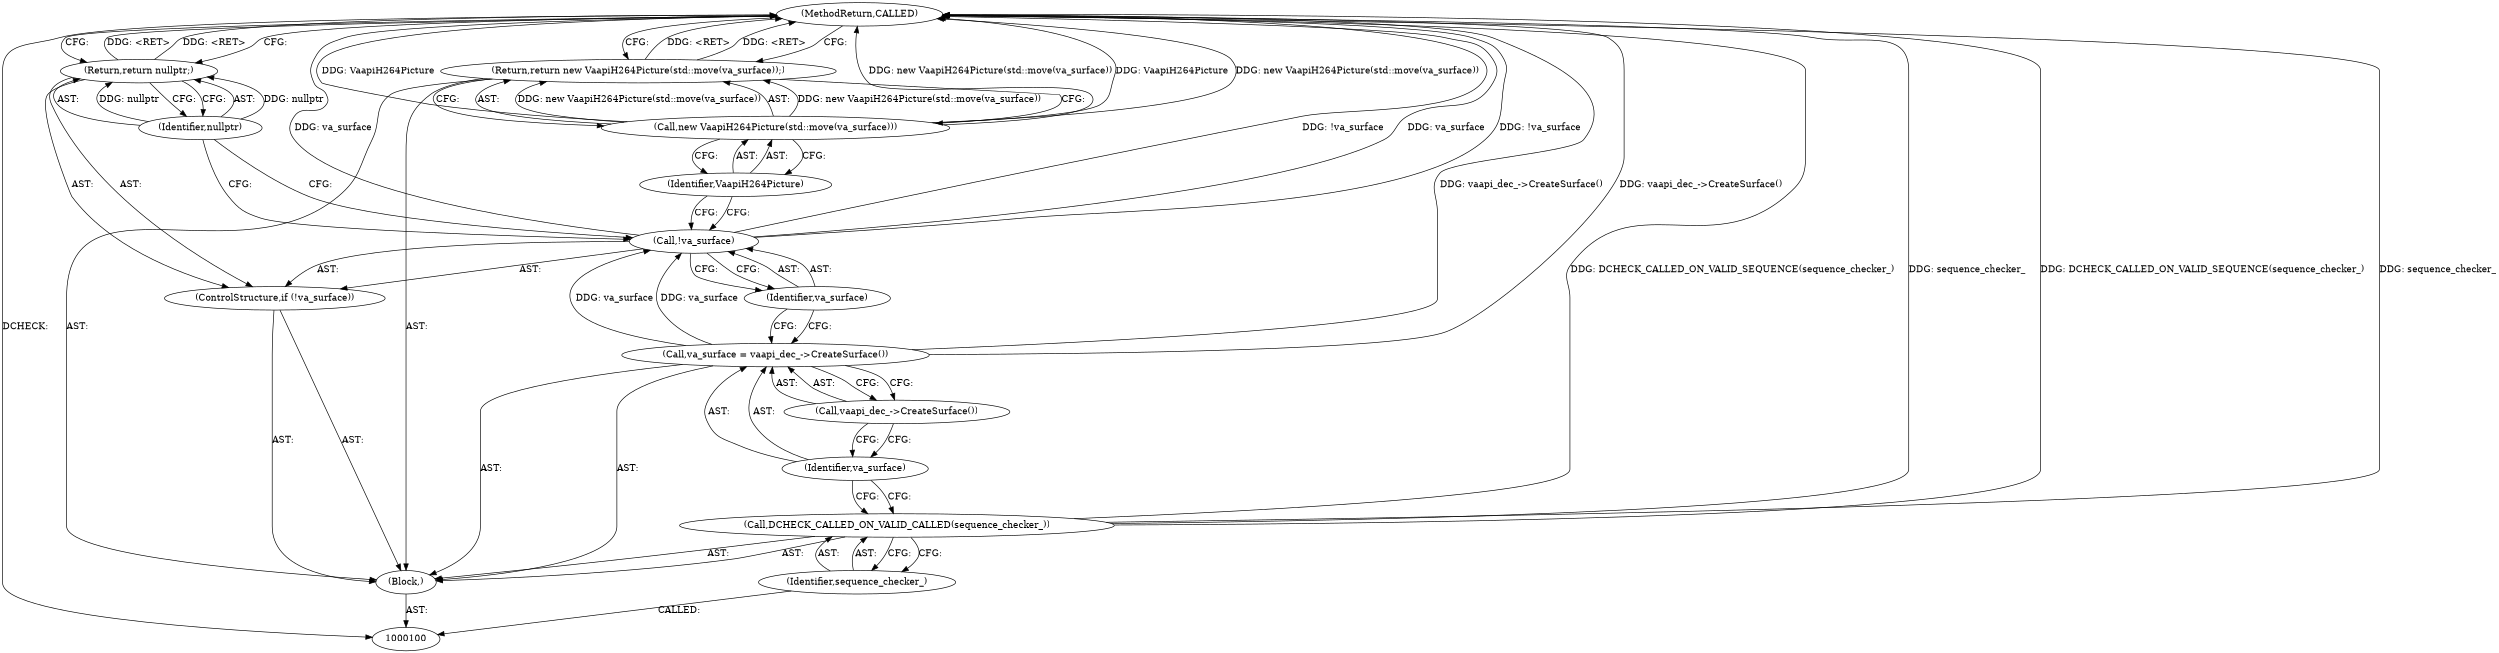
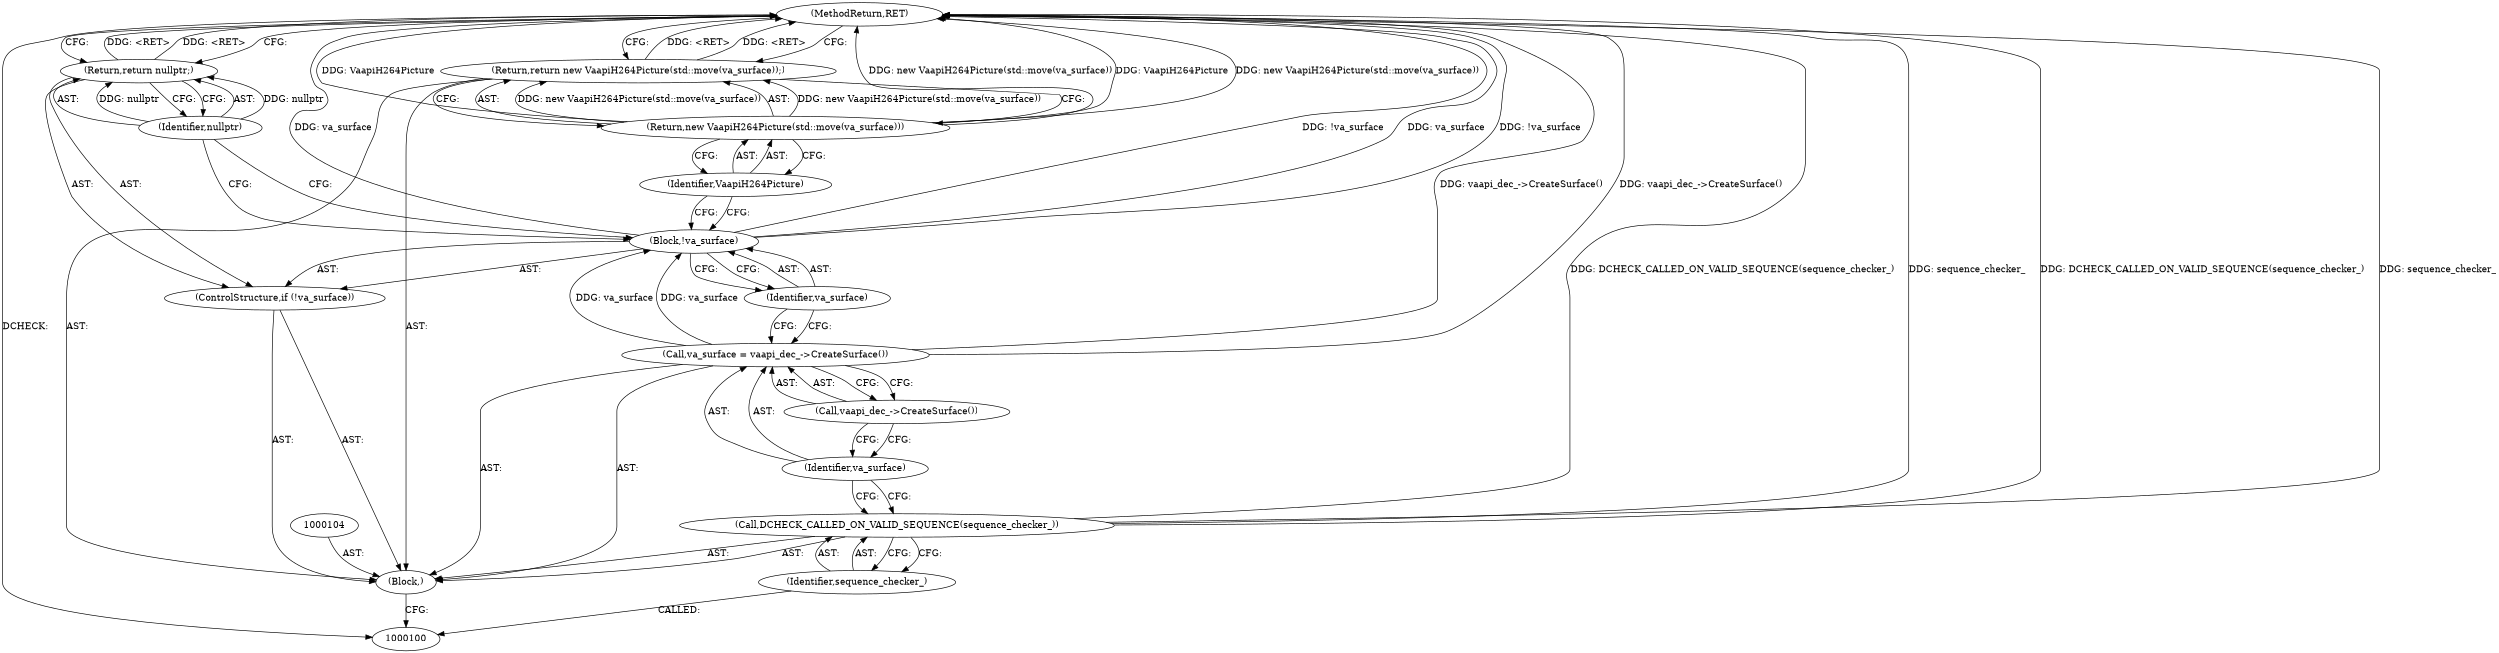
  digraph {
-   n1 [label="(MethodReturn,CALLED)"]
+   n1 [label="(MethodReturn,RET)"]
    n2 [label="(Return,return nullptr;)"]
    n3 [label="(Return,return new VaapiH264Picture(std::move(va_surface));)"]
    1000100
    n5 [label="(ControlStructure,if (!va_surface))"]
    n6 [label="(Identifier,nullptr)"]
    n7 [label="(Block,)"]
-   n8 [label="(Call,new VaapiH264Picture(std::move(va_surface)))"]
-   n9 [label="(Call,DCHECK_CALLED_ON_VALID_CALLED(sequence_checker_))"]
+   n8 [label="(Return,new VaapiH264Picture(std::move(va_surface)))"]
+   n9 [label="(Call,DCHECK_CALLED_ON_VALID_SEQUENCE(sequence_checker_))"]
    n10 [label="(Identifier,sequence_checker_)"]
    n11 [label="(Call,va_surface = vaapi_dec_->CreateSurface())"]
    n12 [label="(Call,vaapi_dec_->CreateSurface())"]
-   n13 [label="(Call,!va_surface)"]
+   n13 [label="(Block,!va_surface)"]
    n14 [label="(Identifier,va_surface)"]
    n15 [label="(Identifier,va_surface)"]
    n16 [label="(Identifier,VaapiH264Picture)"]
+   1000104
    n1 -> n2 [label="CFG: "]
    n1 -> n2 [label="CFG: "]
    n1 -> n3 [label="CFG: "]
    n1 -> n3 [label="CFG: "]
    n1 -> 1000100 [label="DCHECK: "]
    n2 -> n1 [label="DDG: <RET>"]
    n2 -> n1 [label="DDG: <RET>"]
    n2 -> n5 [label="AST: "]
    n2 -> n5 [label="AST: "]
    n2 -> n6 [label="CFG: "]
    n2 -> n6 [label="CFG: "]
    n3 -> n1 [label="DDG: <RET>"]
    n3 -> n1 [label="DDG: <RET>"]
    n3 -> n7 [label="AST: "]
    n3 -> n7 [label="AST: "]
    n3 -> n8 [label="CFG: "]
    n3 -> n8 [label="CFG: "]
    n5 -> n7 [label="AST: "]
    n5 -> n7 [label="AST: "]
    n6 -> n2 [label="AST: "]
    n6 -> n2 [label="DDG: nullptr"]
    n6 -> n2 [label="AST: "]
    n6 -> n2 [label="DDG: nullptr"]
    n6 -> n13 [label="CFG: "]
    n6 -> n13 [label="CFG: "]
-   n7 -> 1000100 [label="AST: "]
+   n7 -> 1000100 [label="CFG: "]
    n8 -> n1 [label="DDG: new VaapiH264Picture(std::move(va_surface))"]
    n8 -> n1 [label="DDG: VaapiH264Picture"]
    n8 -> n1 [label="DDG: new VaapiH264Picture(std::move(va_surface))"]
    n8 -> n1 [label="DDG: VaapiH264Picture"]
    n8 -> n3 [label="AST: "]
    n8 -> n3 [label="DDG: new VaapiH264Picture(std::move(va_surface))"]
    n8 -> n3 [label="AST: "]
    n8 -> n3 [label="DDG: new VaapiH264Picture(std::move(va_surface))"]
    n8 -> n16 [label="CFG: "]
    n8 -> n16 [label="CFG: "]
    n9 -> n1 [label="DDG: sequence_checker_"]
    n9 -> n1 [label="DDG: DCHECK_CALLED_ON_VALID_SEQUENCE(sequence_checker_)"]
    n9 -> n1 [label="DDG: sequence_checker_"]
    n9 -> n1 [label="DDG: DCHECK_CALLED_ON_VALID_SEQUENCE(sequence_checker_)"]
    n9 -> n7 [label="AST: "]
    n9 -> n7 [label="AST: "]
    n9 -> n10 [label="CFG: "]
    n9 -> n10 [label="CFG: "]
    n10 -> 1000100 [label="CALLED: "]
    n10 -> n9 [label="AST: "]
    n10 -> n9 [label="AST: "]
    n11 -> n1 [label="DDG: vaapi_dec_->CreateSurface()"]
    n11 -> n1 [label="DDG: vaapi_dec_->CreateSurface()"]
    n11 -> n7 [label="AST: "]
    n11 -> n7 [label="AST: "]
    n11 -> n12 [label="CFG: "]
    n11 -> n12 [label="CFG: "]
    n11 -> n13 [label="DDG: va_surface"]
    n11 -> n13 [label="DDG: va_surface"]
    n12 -> n11 [label="AST: "]
    n12 -> n11 [label="AST: "]
    n12 -> n14 [label="CFG: "]
    n12 -> n14 [label="CFG: "]
    n13 -> n1 [label="DDG: va_surface"]
    n13 -> n1 [label="DDG: !va_surface"]
    n13 -> n1 [label="DDG: va_surface"]
    n13 -> n1 [label="DDG: !va_surface"]
    n13 -> n5 [label="AST: "]
    n13 -> n5 [label="AST: "]
    n13 -> n15 [label="CFG: "]
    n13 -> n15 [label="CFG: "]
    n14 -> n9 [label="CFG: "]
    n14 -> n9 [label="CFG: "]
    n14 -> n11 [label="AST: "]
    n14 -> n11 [label="AST: "]
    n15 -> n11 [label="CFG: "]
    n15 -> n11 [label="CFG: "]
    n15 -> n13 [label="AST: "]
    n15 -> n13 [label="AST: "]
    n16 -> n8 [label="AST: "]
    n16 -> n8 [label="AST: "]
    n16 -> n13 [label="CFG: "]
    n16 -> n13 [label="CFG: "]
+   1000104 -> n7 [label="AST: "]
  }
